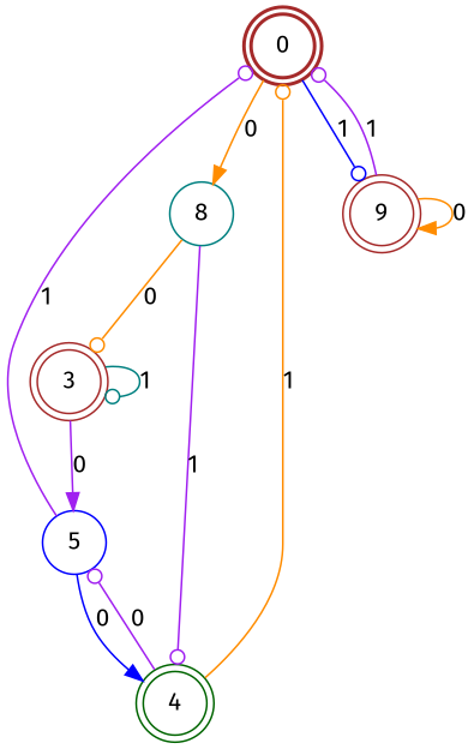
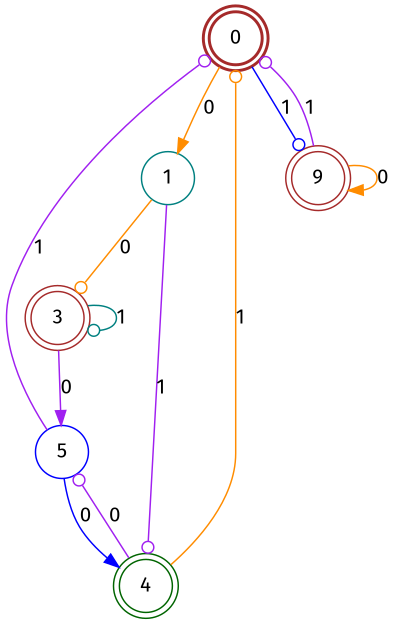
  digraph {
    fontname="Fira Sans"
    node [color=brown fontname="Fira Sans" peripheries=2 shape=circle]
    edge [arrowhead=odot color=purple fontname="Fira Sans"]
    0 [style=bold]
-   1 [color=teal label=8 peripheries=""]
+   1 [color=teal peripheries=""]
    n3 [label=9]
    3
    4 [color=darkgreen]
    5 [color=blue peripheries=""]
    0 -> 1 [arrowhead=normal color=darkorange label=0]
    0 -> n3 [color=blue label=1]
    1 -> 3 [color=darkorange label=0]
    1 -> 4 [label=1]
    n3 -> 0 [label=1]
    n3 -> n3 [arrowhead=normal color=darkorange label=0]
    3 -> 3 [color=teal label=1]
    3 -> 5 [arrowhead=normal label=0]
    4 -> 0 [color=darkorange label=1]
    4 -> 5 [label=0]
    5 -> 0 [label=1]
    5 -> 4 [arrowhead=normal color=blue label=0]
  }
